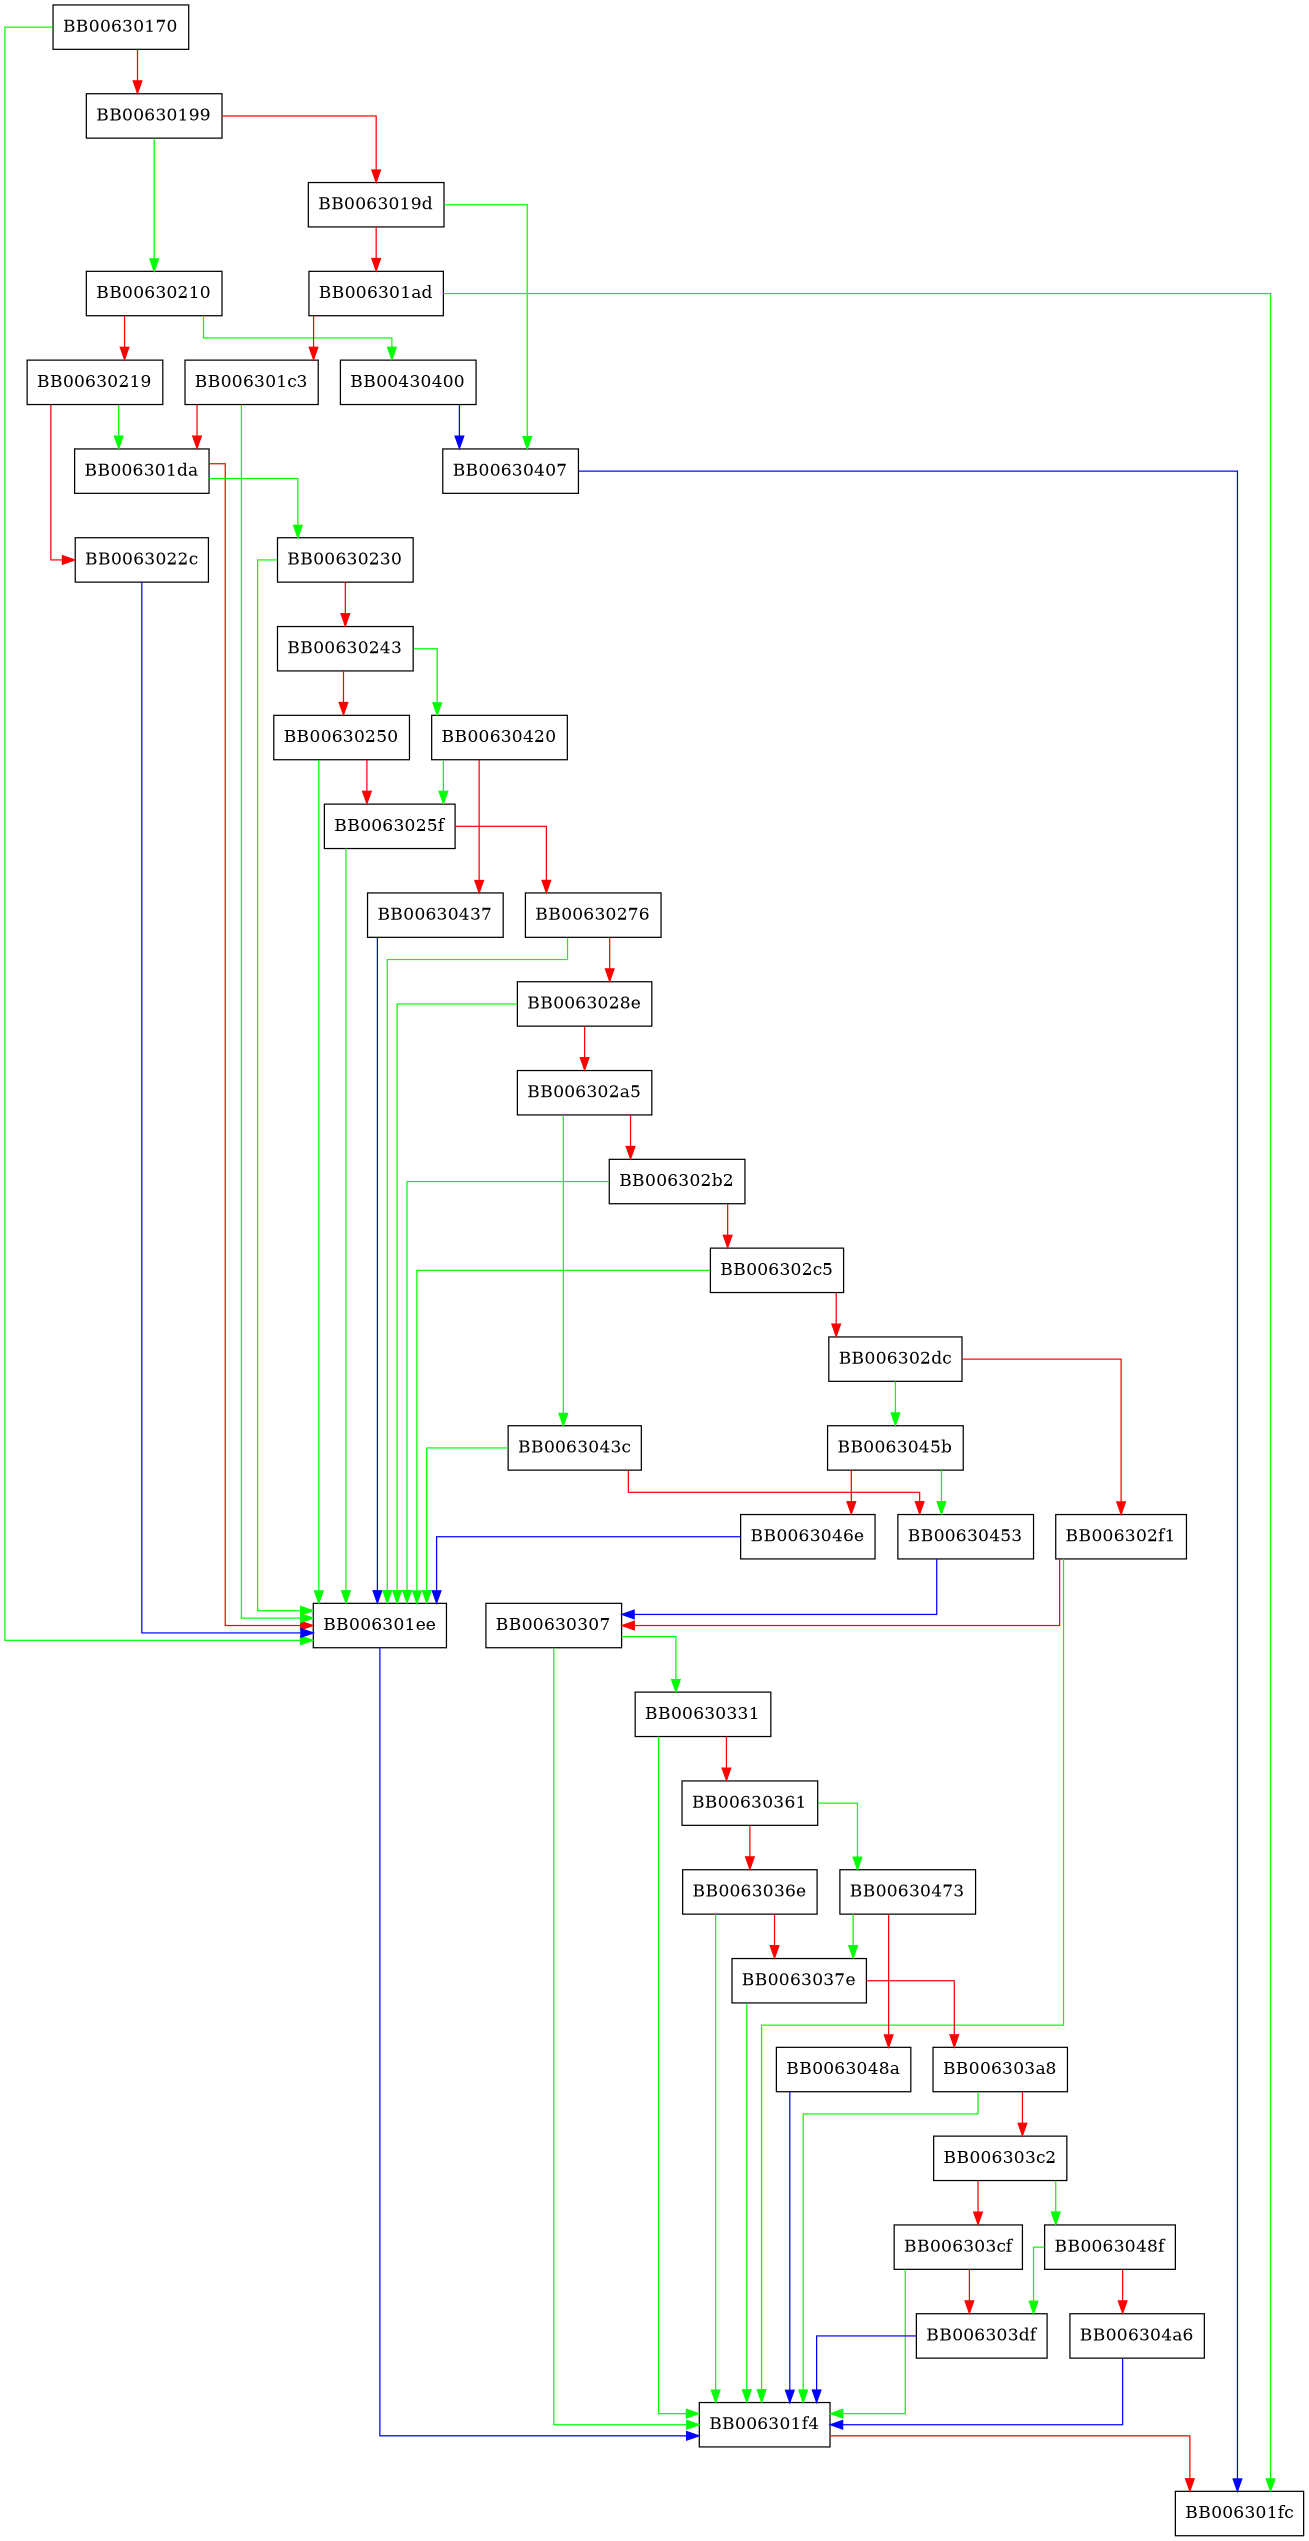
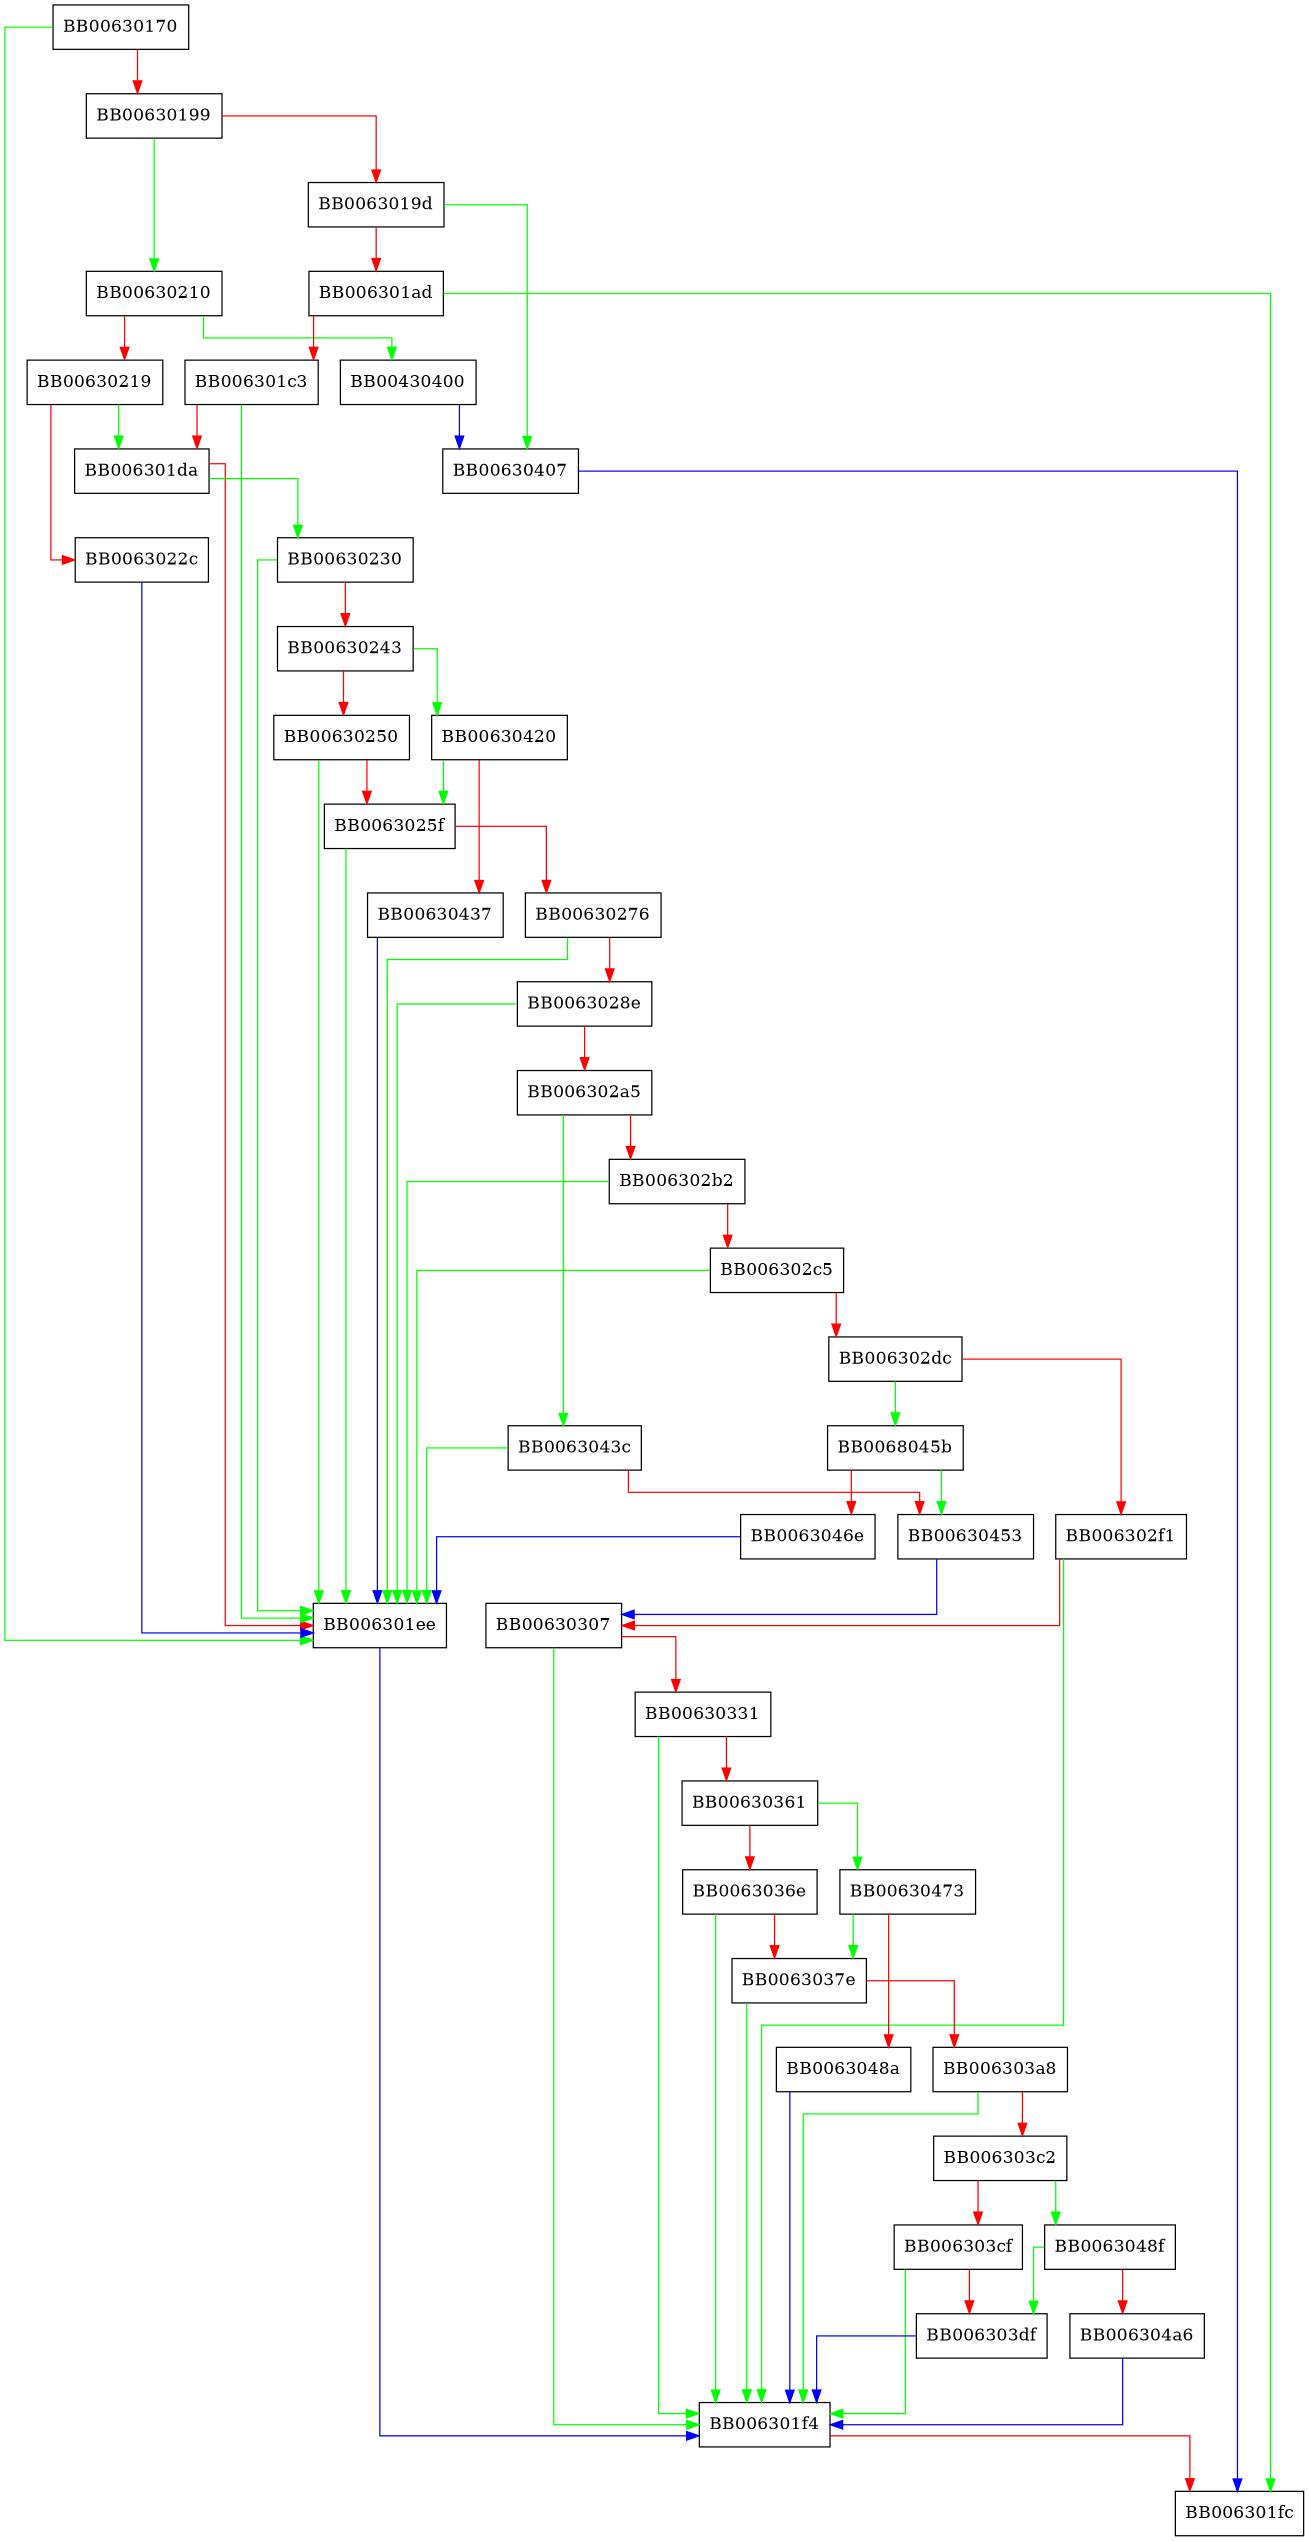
  digraph {
    splines=ortho
    node [shape=box]
    edge [color=red]
    BB00630170
    BB006301ee
    BB00630199
    BB006301f4
    BB00630210
    BB0063019d
    BB006301fc
    n8 [label=BB00430400]
    BB00630219
    BB00630407
    BB006301ad
    BB006301da
    BB0063022c
    BB006301c3
    BB00630230
    BB00630243
    BB00630420
    BB00630250
    BB0063025f
    BB00630437
    BB00630276
    BB0063028e
    BB006302a5
    BB0063043c
    BB006302b2
    BB00630453
    BB006302c5
    BB00630307
    BB006302dc
-   BB0063045b
+   BB0063045b [label=BB0068045b]
    BB006302f1
    BB0063046e
    BB00630331
    BB00630361
    BB00630473
    BB0063036e
    BB0063037e
    BB0063048a
    BB006303a8
    BB006303c2
    BB0063048f
    BB006303cf
    BB006303df
    BB006304a6
    BB00630170 -> BB006301ee [color=green]
    BB00630170 -> BB00630199
    BB006301ee -> BB006301f4 [color=blue]
    BB00630199 -> BB00630210 [color=green]
    BB00630199 -> BB0063019d
    BB006301f4 -> BB006301fc
    BB00630210 -> n8 [color=green]
    BB00630210 -> BB00630219
    BB0063019d -> BB00630407 [color=green]
    BB0063019d -> BB006301ad
    n8 -> BB00630407 [color=blue]
    BB00630219 -> BB006301da [color=green]
    BB00630219 -> BB0063022c
    BB00630407 -> BB006301fc [color=blue]
    BB006301ad -> BB006301fc [color=green]
    BB006301ad -> BB006301c3
    BB006301da -> BB006301ee
    BB006301da -> BB00630230 [color=green]
    BB0063022c -> BB006301ee [color=blue]
    BB006301c3 -> BB006301ee [color=green]
    BB006301c3 -> BB006301da
    BB00630230 -> BB006301ee [color=green]
    BB00630230 -> BB00630243
    BB00630243 -> BB00630420 [color=green]
    BB00630243 -> BB00630250
    BB00630420 -> BB0063025f [color=green]
    BB00630420 -> BB00630437
    BB00630250 -> BB006301ee [color=green]
    BB00630250 -> BB0063025f
    BB0063025f -> BB006301ee [color=green]
    BB0063025f -> BB00630276
    BB00630437 -> BB006301ee [color=blue]
    BB00630276 -> BB006301ee [color=green]
    BB00630276 -> BB0063028e
    BB0063028e -> BB006301ee [color=green]
    BB0063028e -> BB006302a5
    BB006302a5 -> BB0063043c [color=green]
    BB006302a5 -> BB006302b2
    BB0063043c -> BB006301ee [color=green]
    BB0063043c -> BB00630453
    BB006302b2 -> BB006301ee [color=green]
    BB006302b2 -> BB006302c5
    BB00630453 -> BB00630307 [color=blue]
    BB006302c5 -> BB006301ee [color=green]
    BB006302c5 -> BB006302dc
    BB00630307 -> BB006301f4 [color=green]
-   BB00630307 -> BB00630331 [color=green]
+   BB00630307 -> BB00630331
    BB006302dc -> BB0063045b [color=green]
    BB006302dc -> BB006302f1
    BB0063045b -> BB00630453 [color=green]
    BB0063045b -> BB0063046e
    BB006302f1 -> BB006301f4 [color=green]
    BB006302f1 -> BB00630307
    BB0063046e -> BB006301ee [color=blue]
    BB00630331 -> BB006301f4 [color=green]
    BB00630331 -> BB00630361
    BB00630361 -> BB00630473 [color=green]
    BB00630361 -> BB0063036e
    BB00630473 -> BB0063037e [color=green]
    BB00630473 -> BB0063048a
    BB0063036e -> BB006301f4 [color=green]
    BB0063036e -> BB0063037e
    BB0063037e -> BB006301f4 [color=green]
    BB0063037e -> BB006303a8
    BB0063048a -> BB006301f4 [color=blue]
    BB006303a8 -> BB006301f4 [color=green]
    BB006303a8 -> BB006303c2
    BB006303c2 -> BB0063048f [color=green]
    BB006303c2 -> BB006303cf
    BB0063048f -> BB006303df [color=green]
    BB0063048f -> BB006304a6
    BB006303cf -> BB006301f4 [color=green]
    BB006303cf -> BB006303df
    BB006303df -> BB006301f4 [color=blue]
    BB006304a6 -> BB006301f4 [color=blue]
  }
